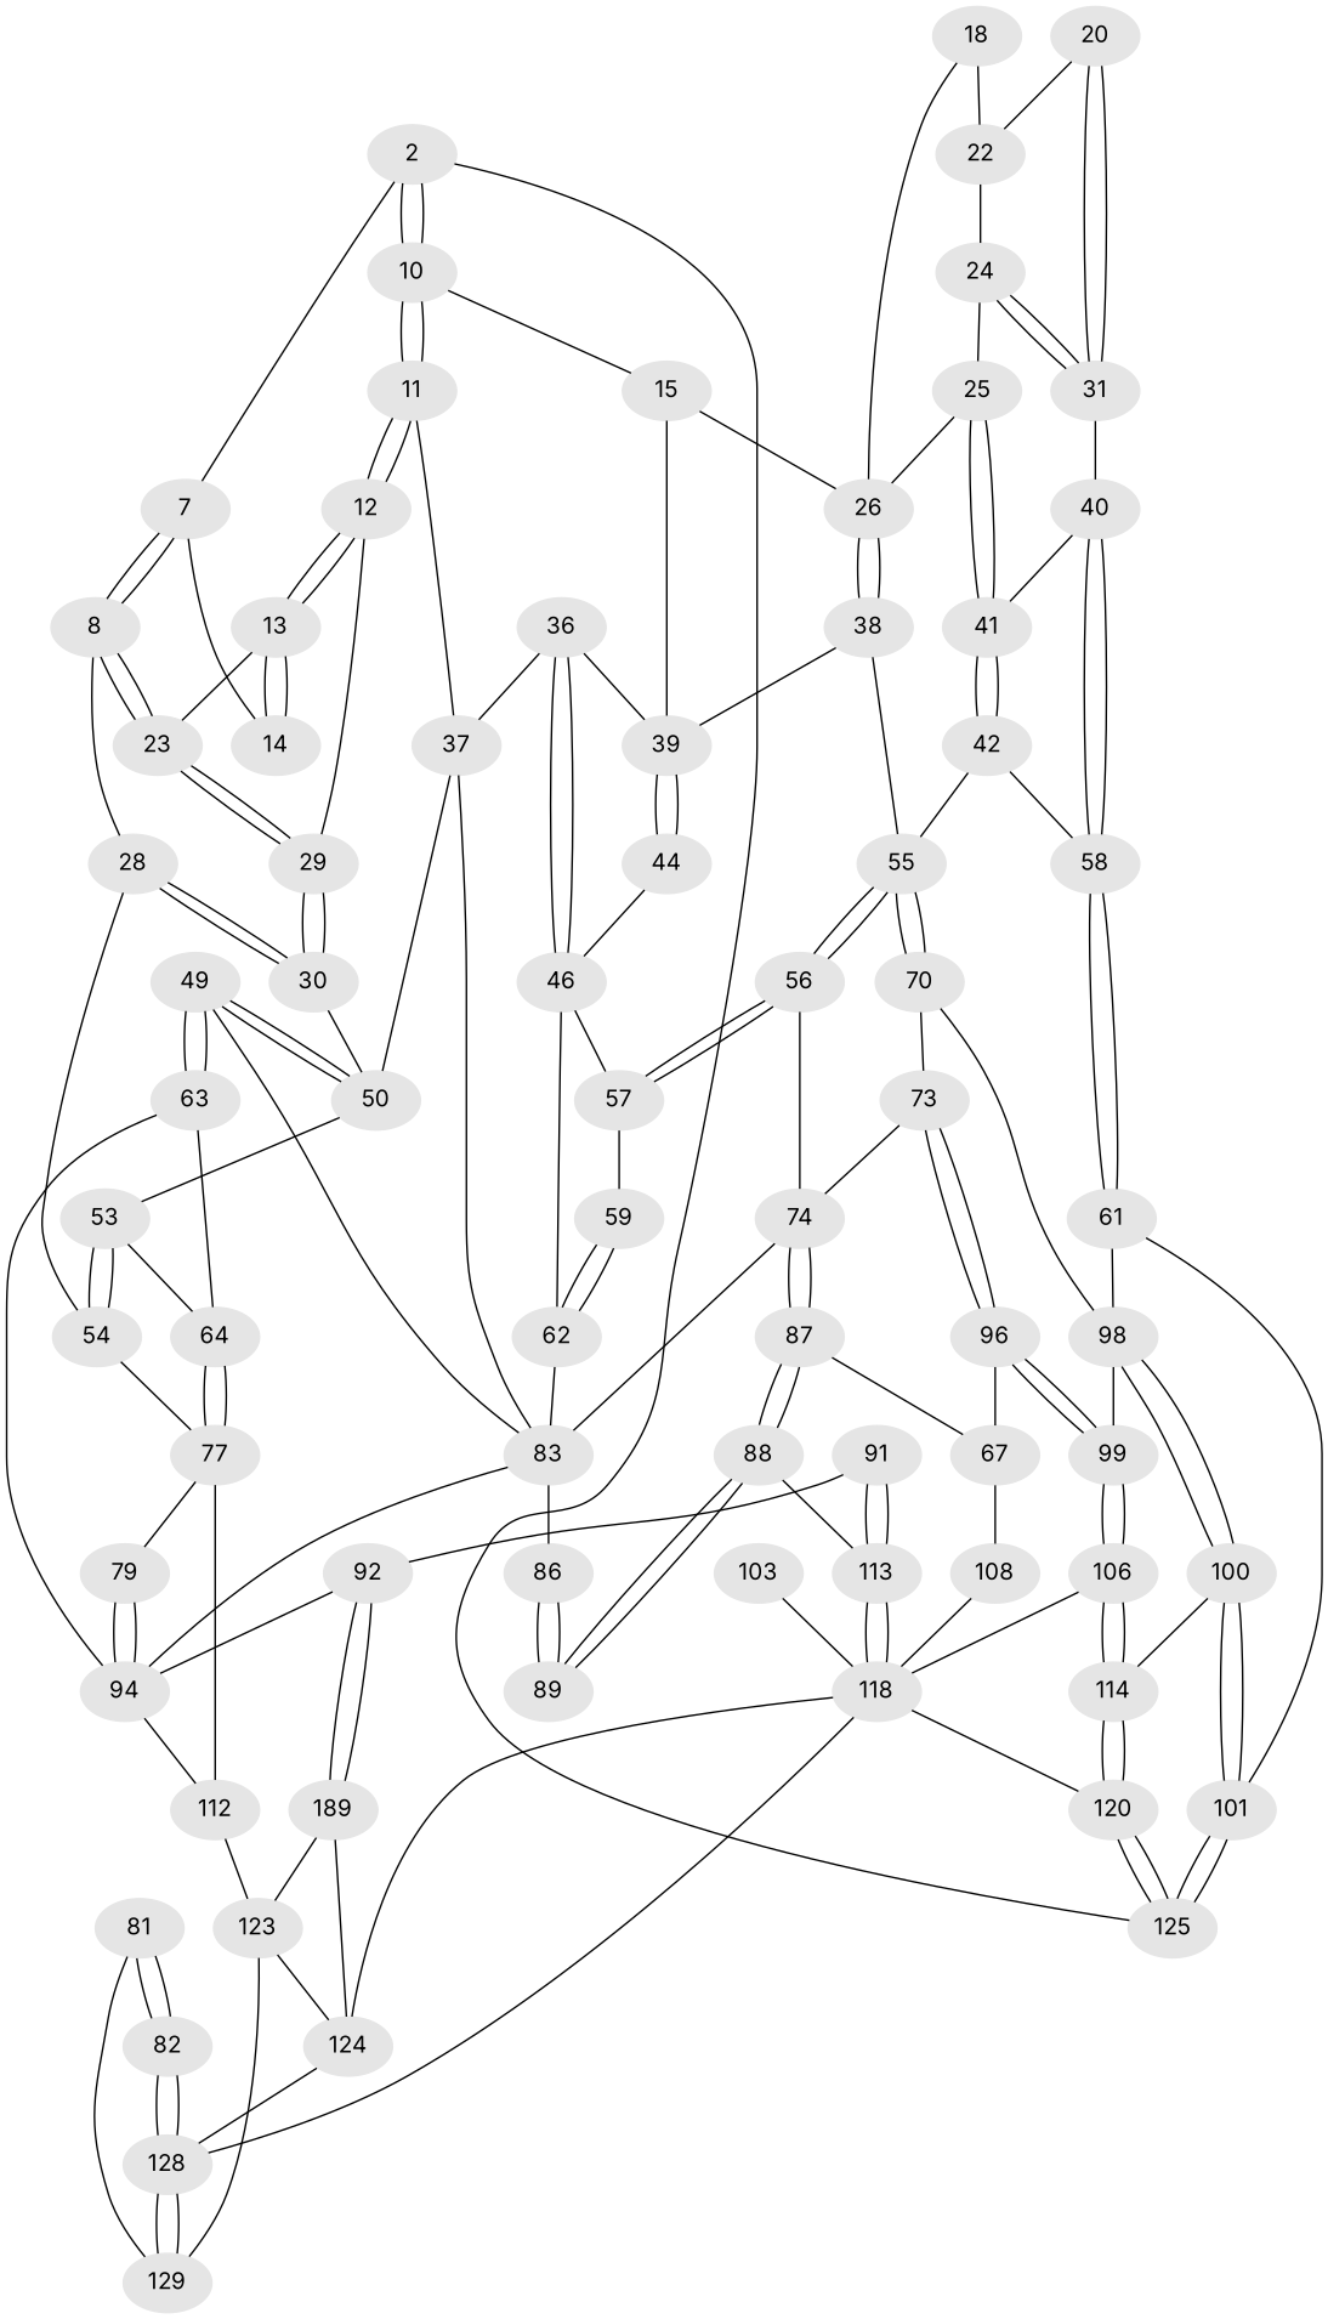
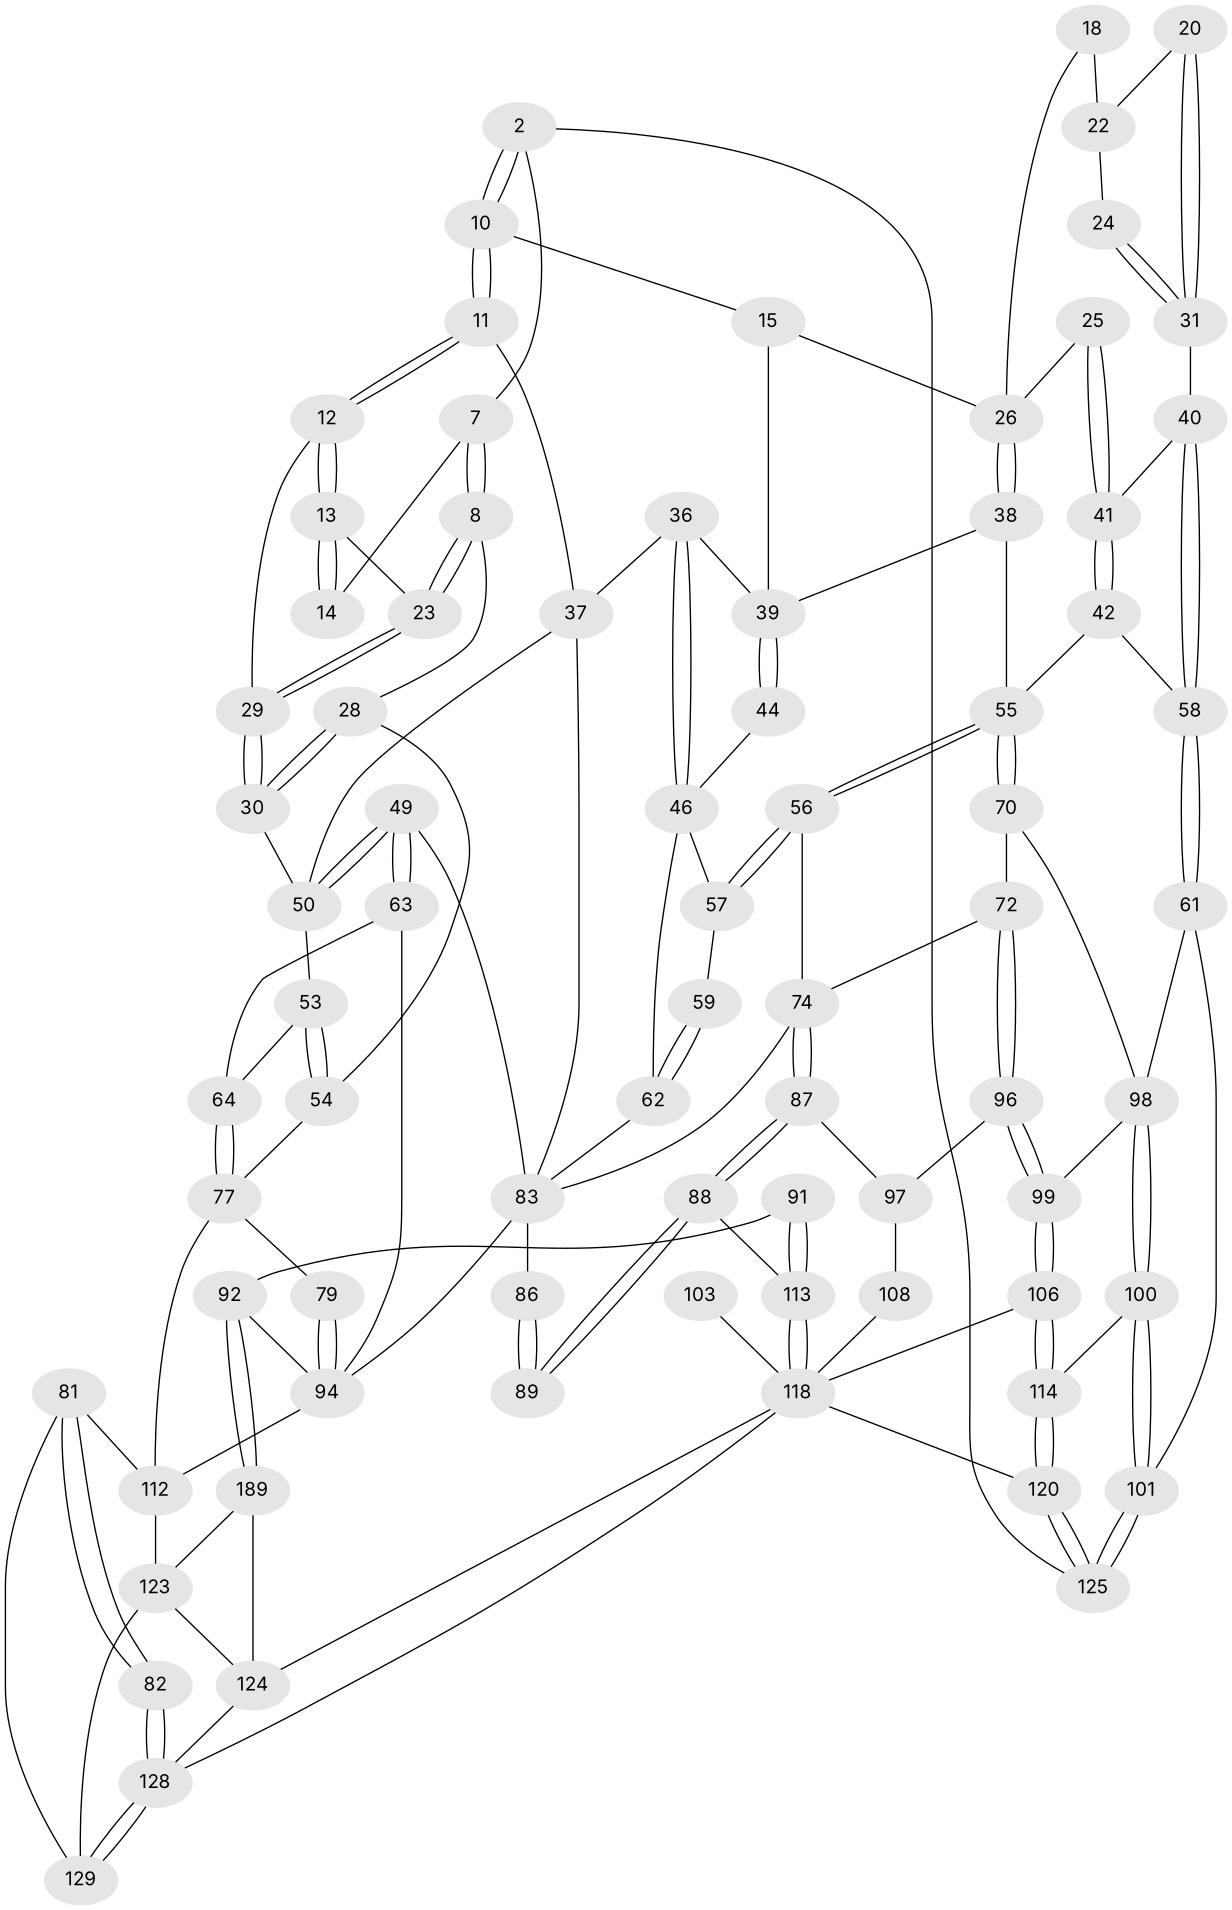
  graph {
    fontname=Inter
    node [color=gray90 fontname=Inter style=filled]
    edge [fontname=Inter]
    2 [super="+1"]
    7 [super="+6"]
    10
    125 [super="+19"]
    8
    14
    11
    15
    23
    28 [super="+9+27"]
    29
    30
    54
    12
    37 [super="+32"]
    26 [super="+16"]
    39 [super="+35"]
    13
    50 [super="+33"]
    83 [super="+67+48+47+65+72"]
    38
    44
    18 [super="+17"]
    22 [super="+21"]
    24
    20
    31
    40
    25
    41
    42
    55 [super="+43"]
    77 [super="+76+75"]
    82 [super="+4"]
    128 [super="+126"]
    53
    58
    36
    46 [super="+45"]
    57
    62 [super="+52+51"]
    94 [super="+93+78+68"]
    86 [super="+85"]
    56
    70
    61
    59
    49
    63
    64
    79
    112 [super="+80+111"]
    74 [super="+71"]
    98 [super="+69"]
-   73
+   73 [label=72]
    87
    101 [super="+60"]
    99
    100
    96
-   97 [label=67]
+   97
    88
    123 [super="+122"]
    81
    129 [super="+127"]
    89
    113 [super="+105+90"]
    108 [super="+102"]
    118 [super="+117"]
    91
    92
    n72 [label=189]
    124 [super="+119"]
    106
    114
    120
    103
    2 -- 7
    2 -- 10
    2 -- 10
    2 -- 125
    7 -- 8
    7 -- 8
    7 -- 14 [weight=2]
    10 -- 11
    10 -- 11
    10 -- 15
    8 -- 23
    8 -- 23
    8 -- 28
    11 -- 12
    11 -- 12
    11 -- 37
    15 -- 26
    15 -- 39
    23 -- 29
    23 -- 29
    28 -- 30
    28 -- 30
    28 -- 54
    29 -- 30
    29 -- 30
    30 -- 50
    54 -- 77
    12 -- 29
    12 -- 13
    12 -- 13
    37 -- 50
    37 -- 83
    26 -- 38
    26 -- 38
    39 -- 44 [weight=2]
    39 -- 44
    13 -- 14
    13 -- 14
    13 -- 23
    50 -- 53
    83 -- 94 [weight=2]
    83 -- 86 [weight=2]
    38 -- 39
    38 -- 55
    44 -- 46
    18 -- 26
    18 -- 22 [weight=2]
    22 -- 24
    24 -- 31
    24 -- 31
-   24 -- 25
    20 -- 22
    20 -- 31
    20 -- 31
    31 -- 40
    40 -- 41
    40 -- 58
    40 -- 58
    25 -- 26
    25 -- 41
    25 -- 41
    41 -- 42
    41 -- 42
    42 -- 55
    42 -- 58
    55 -- 56
    55 -- 56
    55 -- 70
    55 -- 70
    77 -- 79
    77 -- 112 [weight=2]
    82 -- 128
    82 -- 128
    128 -- 129
    128 -- 129
    53 -- 54
    53 -- 54
    53 -- 64
    58 -- 61
    58 -- 61
    36 -- 37
    36 -- 39
    36 -- 46
    36 -- 46
    46 -- 57
    46 -- 62
    57 -- 59
    62 -- 83 [weight=2]
    94 -- 112
    86 -- 89 [weight=2]
    86 -- 89
    56 -- 57
    56 -- 57
    56 -- 74
    70 -- 98
    70 -- 73
    61 -- 98
    61 -- 101
    59 -- 62 [weight=2]
    59 -- 62
    49 -- 50
    49 -- 50
    49 -- 83
    49 -- 63
    49 -- 63
    63 -- 94
    63 -- 64
    64 -- 77
    64 -- 77
    79 -- 94 [weight=2]
    79 -- 94
    112 -- 123 [weight=2]
    74 -- 83
    74 -- 87
    74 -- 87
    98 -- 99
    98 -- 100
    98 -- 100
    73 -- 74
    73 -- 96
    73 -- 96
    87 -- 97
    87 -- 88
    87 -- 88
    101 -- 125 [weight=2]
    101 -- 125
    99 -- 106
    99 -- 106
    100 -- 101
    100 -- 101
    100 -- 114
    96 -- 99
    96 -- 99
    96 -- 97
    97 -- 108
    88 -- 89
    88 -- 89
    88 -- 113
    123 -- 129 [weight=2]
    123 -- 124
    81 -- 82
    81 -- 82
+   81 -- 112
    81 -- 129
    113 -- 118 [weight=2]
    113 -- 118
    108 -- 118
    118 -- 128
    118 -- 124
    118 -- 120
    91 -- 113 [weight=2]
    91 -- 113
    91 -- 92
    92 -- 94
    92 -- n72
    92 -- n72
    n72 -- 123
    n72 -- 124
    124 -- 128
    106 -- 118
    106 -- 114
    106 -- 114
    114 -- 120
    114 -- 120
    120 -- 125
    120 -- 125
    103 -- 118
  }
